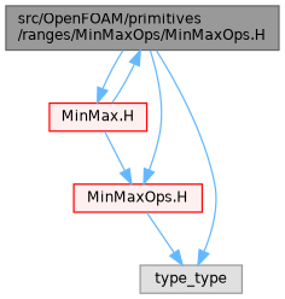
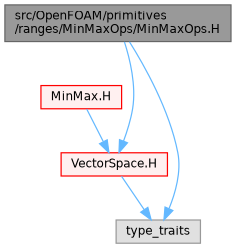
  digraph {
    node [color=red fillcolor="#FFF0F0" fontname=Helvetica fontsize=10 shape=box style=filled]
    edge [color=steelblue1 fontname=Helvetica fontsize=10 labelfontname=Helvetica labelfontsize=10 style=solid]
    n1 [color=gray40 fillcolor=grey60 fontcolor=black height=0.2 label="src/OpenFOAM/primitives\l/ranges/MinMaxOps/MinMaxOps.H" width=0.4]
    n2 [height=0.2 label="MinMax.H" width=0.4]
-   n3 [height=0.2 label="MinMaxOps.H" width=0.4]
-   n4 [color=grey60 fillcolor="#E0E0E0" height=0.2 label=type_type width=0.4]
-   n1 -> n2
+   n3 [height=0.2 label="VectorSpace.H" width=0.4]
+   n4 [color=grey60 fillcolor="#E0E0E0" height=0.2 label=type_traits width=0.4]
    n1 -> n3
    n1 -> n4
-   n2 -> n1
    n2 -> n3
    n3 -> n4
  }
